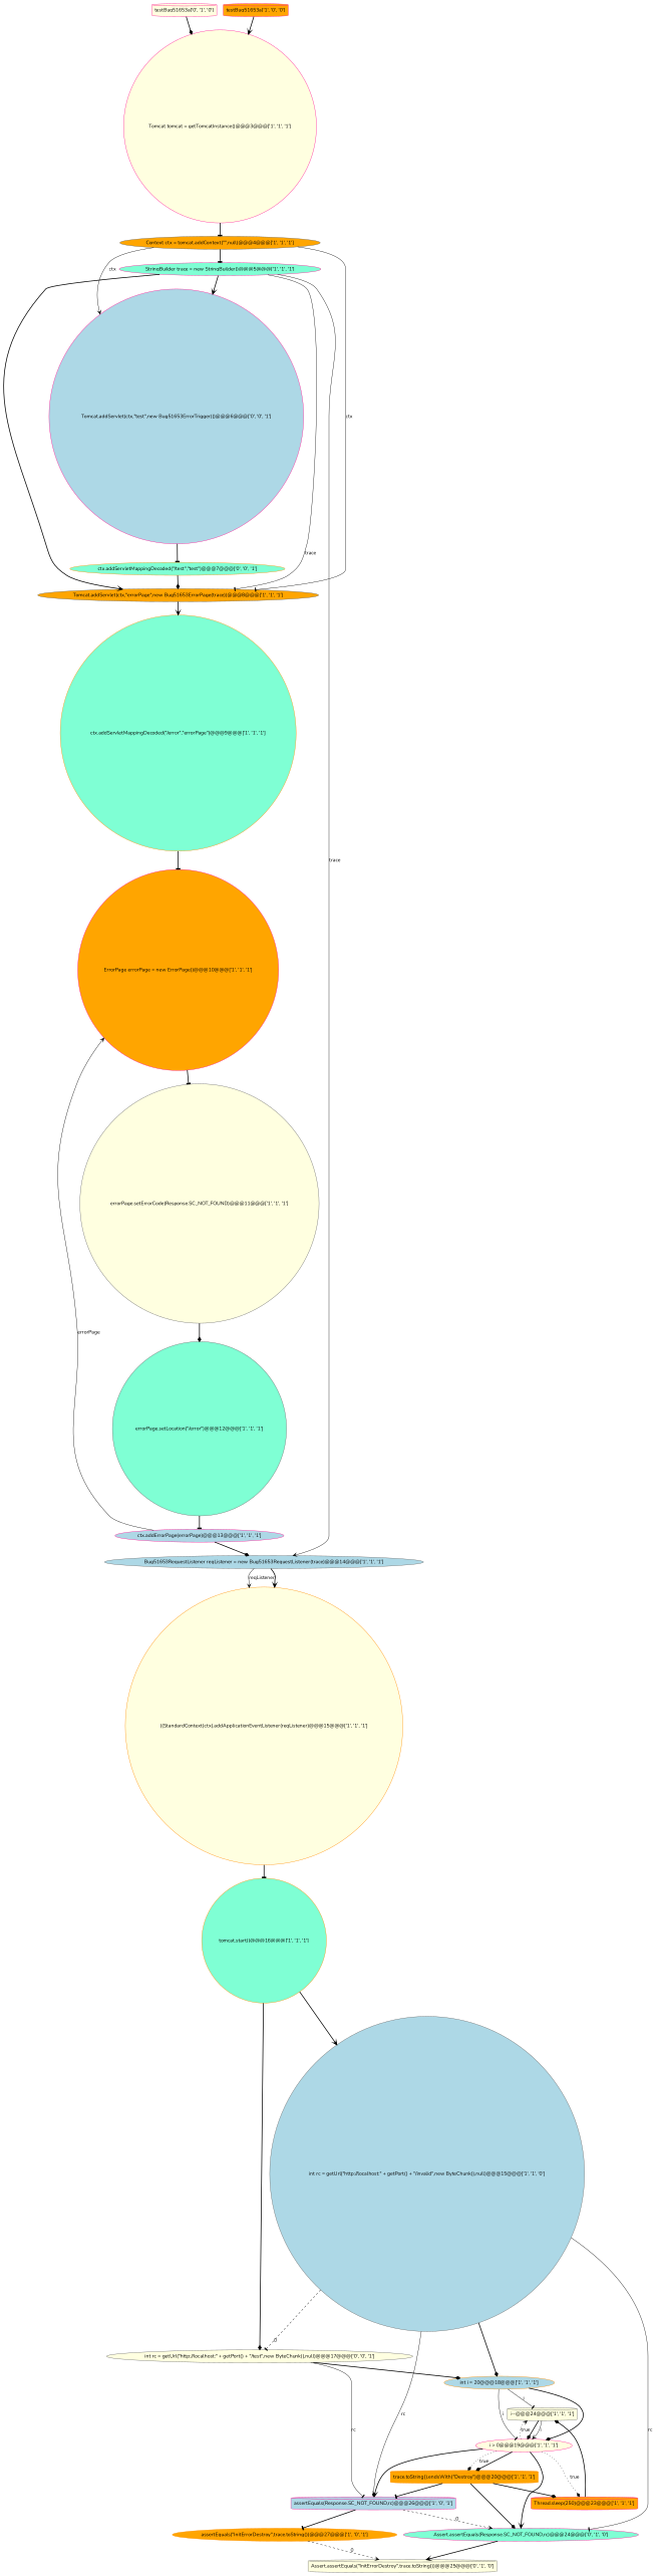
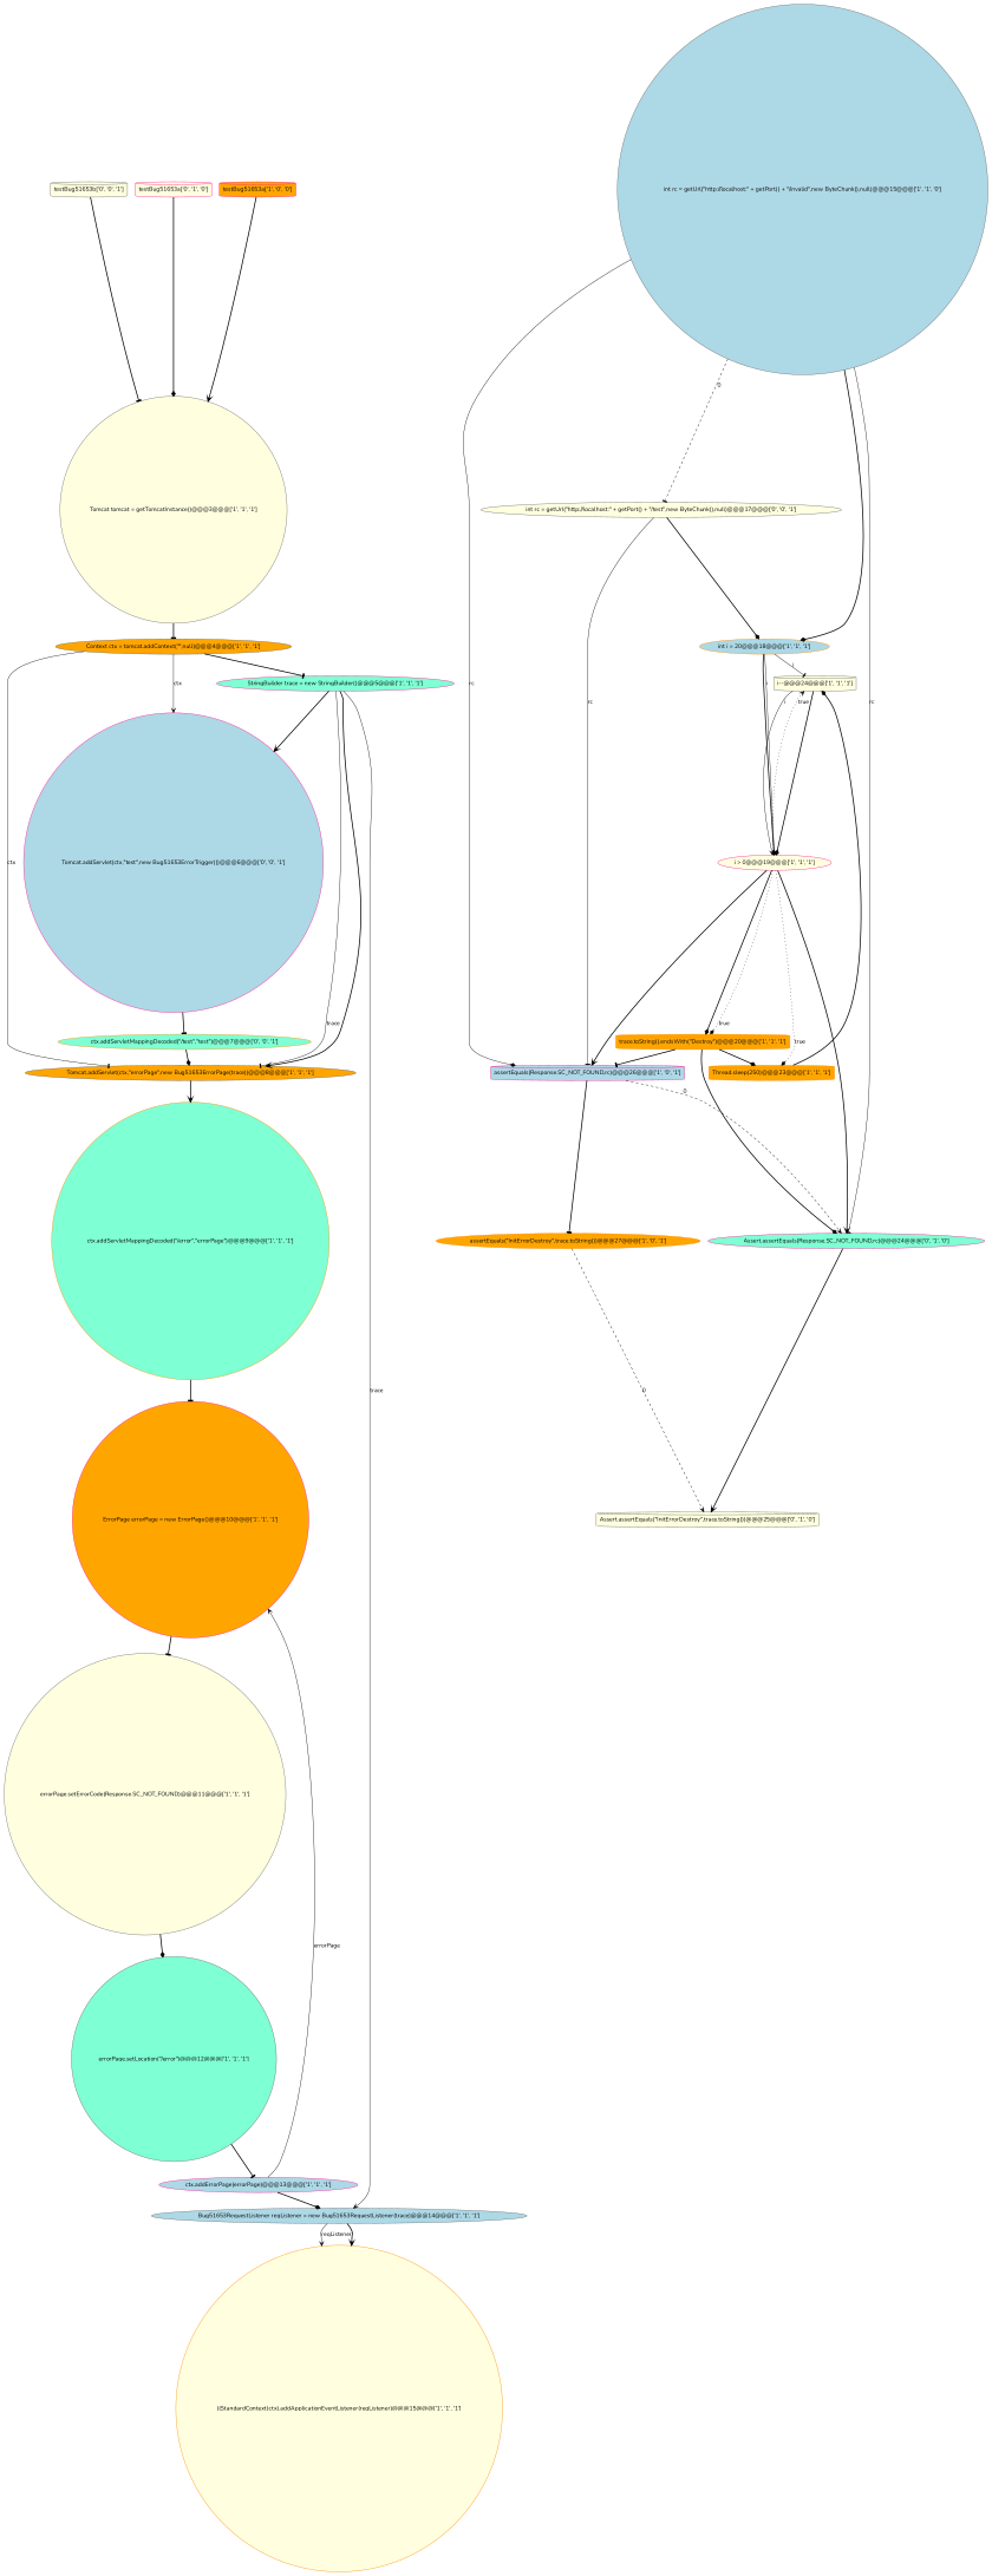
  digraph {
    fontname=Nunito
    node [color=deeppink fillcolor=lightyellow fontname=Nunito shape=ellipse style=filled]
    edge [arrowhead=vee fontname=Nunito style=bold]
    n1 [color=darkorange fillcolor=aquamarine label="ctx.addServletMappingDecoded(\"/test\",\"test\")@@@7@@@['0', '0', '1']"]
    n2 [color=gray40 fillcolor=orange label="Tomcat.addServlet(ctx,\"errorPage\",new Bug51653ErrorPage(trace))@@@8@@@['1', '1', '1']"]
    n3 [color=darkorange fillcolor=aquamarine label="ctx.addServletMappingDecoded(\"/error\",\"errorPage\")@@@9@@@['1', '1', '1']" shape=circle]
    n4 [fillcolor=orange label="ErrorPage errorPage = new ErrorPage()@@@10@@@['1', '1', '1']" shape=circle]
    n5 [color=gray40 label="errorPage.setErrorCode(Response.SC_NOT_FOUND)@@@11@@@['1', '1', '1']" shape=circle]
    n6 [fillcolor=lightblue label="ctx.addErrorPage(errorPage)@@@13@@@['1', '1', '1']"]
    n7 [color=gray40 fillcolor=lightblue label="Bug51653RequestListener reqListener = new Bug51653RequestListener(trace)@@@14@@@['1', '1', '1']"]
    n8 [color=darkorange label="((StandardContext)ctx).addApplicationEventListener(reqListener)@@@15@@@['1', '1', '1']" shape=circle]
    n9 [fillcolor=lightblue label="Tomcat.addServlet(ctx,\"test\",new Bug51653ErrorTrigger())@@@6@@@['0', '0', '1']" shape=circle]
    n10 [color=gray40 fillcolor=aquamarine label="errorPage.setLocation(\"/error\")@@@12@@@['1', '1', '1']" shape=circle]
    n11 [color=gray40 fillcolor=lightblue label="int rc = getUrl(\"http://localhost:\" + getPort() + \"/invalid\",new ByteChunk(),null)@@@15@@@['1', '1', '0']" shape=circle]
    n12 [color=darkorange fillcolor=lightblue label="int i = 20@@@18@@@['1', '1', '1']"]
    n13 [fillcolor=lightblue label="assertEquals(Response.SC_NOT_FOUND,rc)@@@26@@@['1', '0', '1']" shape=cylinder]
    n14 [fillcolor=aquamarine label="Assert.assertEquals(Response.SC_NOT_FOUND,rc)@@@24@@@['0', '1', '0']"]
    n15 [color=gray40 label="int rc = getUrl(\"http://localhost:\" + getPort() + \"/test\",new ByteChunk(),null)@@@17@@@['0', '0', '1']"]
    n16 [color=gray40 label="i--@@@24@@@['1', '1', '1']" shape=cylinder]
    n17 [label="i > 0@@@19@@@['1', '1', '1']"]
    n18 [color=darkorange fillcolor=orange label="assertEquals(\"InitErrorDestroy\",trace.toString())@@@27@@@['1', '0', '1']"]
    n19 [color=gray40 label="Assert.assertEquals(\"InitErrorDestroy\",trace.toString())@@@25@@@['0', '1', '0']" shape=cylinder]
    n20 [fillcolor=aquamarine label="StringBuilder trace = new StringBuilder()@@@5@@@['1', '1', '1']"]
    n21 [color=darkorange fillcolor=orange label="trace.toString().endsWith(\"Destroy\")@@@20@@@['1', '1', '1']" shape=cylinder]
-   n22 [fillcolor=orange label="Thread.sleep(250)@@@23@@@['1', '1', '1']" shape=cylinder]
-   n23 [color=darkorange fillcolor=aquamarine label="tomcat.start()@@@16@@@['1', '1', '1']" shape=circle]
-   n25 [label="Tomcat tomcat = getTomcatInstance()@@@3@@@['1', '1', '1']" shape=circle]
+   n22 [color=darkorange fillcolor=orange label="Thread.sleep(250)@@@23@@@['1', '1', '1']" shape=cylinder]
+   n24 [color=gray40 label="testBug51653b['0', '0', '1']" shape=cylinder]
+   n25 [color=gray40 label="Tomcat tomcat = getTomcatInstance()@@@3@@@['1', '1', '1']" shape=circle]
    n26 [color=gray40 fillcolor=orange label="Context ctx = tomcat.addContext(\"\",null)@@@4@@@['1', '1', '1']"]
    n27 [label="testBug51653a['0', '1', '0']" shape=cylinder]
    n28 [fillcolor=orange label="testBug51653a['1', '0', '0']" shape=cylinder]
    n1 -> n2 [arrowhead=diamond]
    n2 -> n3
    n3 -> n4 [arrowhead=tee]
    n4 -> n5 [arrowhead=tee]
    n5 -> n10 [arrowhead=diamond]
    n6 -> n4 [label=errorPage style=solid]
    n6 -> n7 [arrowhead=diamond]
    n7 -> n8 [label=reqListener style=solid]
    n7 -> n8
-   n8 -> n23 [arrowhead=tee]
    n9 -> n1 [arrowhead=tee]
    n10 -> n6 [arrowhead=tee]
    n11 -> n12 [arrowhead=diamond]
    n11 -> n13 [arrowhead=diamond label=rc style=solid]
    n11 -> n14 [arrowhead=tee label=rc style=solid]
    n11 -> n15 [arrowhead=tee label=0 style=dashed]
    n12 -> n16 [arrowhead=tee label=i style=solid]
    n12 -> n17 [arrowhead=tee label=i style=solid]
    n12 -> n17 [arrowhead=diamond]
    n13 -> n14 [label=0 style=dashed]
    n13 -> n18 [arrowhead=tee]
    n14 -> n19
    n15 -> n12 [arrowhead=diamond]
    n15 -> n13 [arrowhead=tee label=rc style=solid]
    n16 -> n17 [arrowhead=diamond]
    n16 -> n17 [label=i style=solid]
    n17 -> n13
    n17 -> n14
    n17 -> n16 [label=true style=dotted]
    n17 -> n21 [arrowhead=diamond]
    n17 -> n21 [arrowhead=diamond label=true style=dotted]
    n17 -> n22 [arrowhead=diamond label=true style=dotted]
    n18 -> n19 [label=0 style=dashed]
    n20 -> n2 [arrowhead=tee label=trace style=solid]
    n20 -> n2
    n20 -> n7 [label=trace style=solid]
    n20 -> n9
    n21 -> n13 [arrowhead=tee]
    n21 -> n14 [arrowhead=diamond]
    n21 -> n22 [arrowhead=diamond]
    n22 -> n16 [arrowhead=diamond]
-   n23 -> n11
-   n23 -> n15 [arrowhead=diamond]
+   n24 -> n25 [arrowhead=tee]
    n25 -> n26 [arrowhead=tee]
    n26 -> n2 [arrowhead=tee label=ctx style=solid]
    n26 -> n9 [label=ctx style=solid]
    n26 -> n20 [arrowhead=tee]
    n27 -> n25 [arrowhead=diamond]
    n28 -> n25
  }
